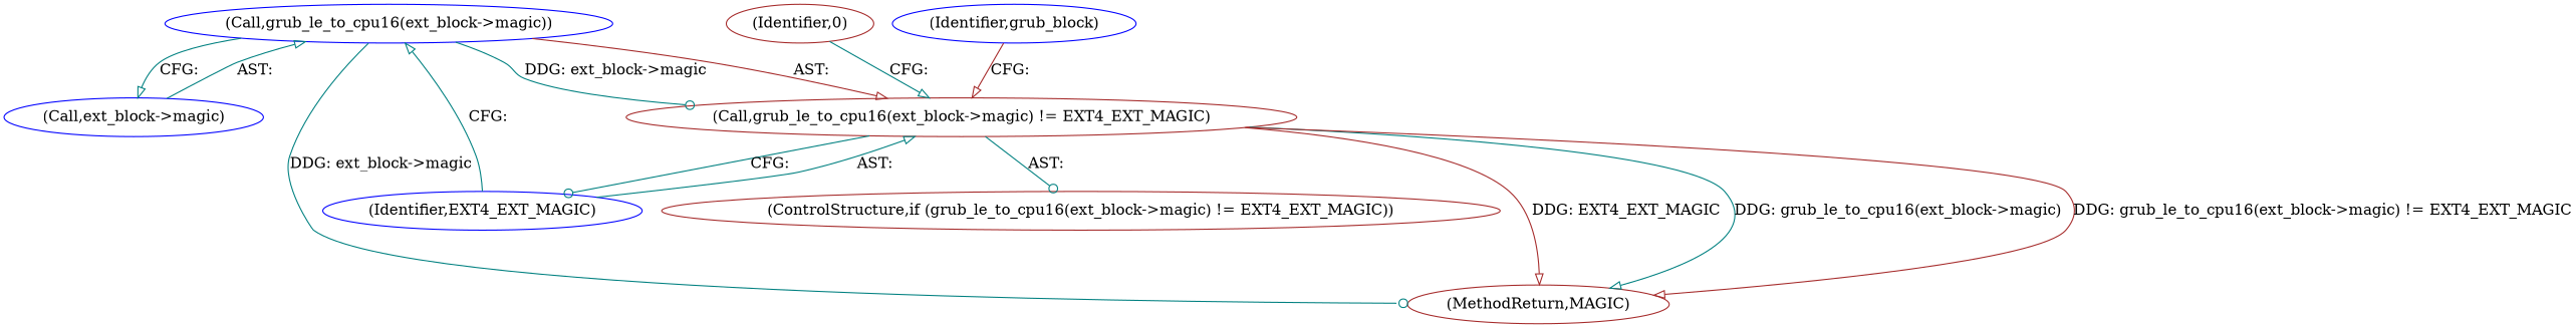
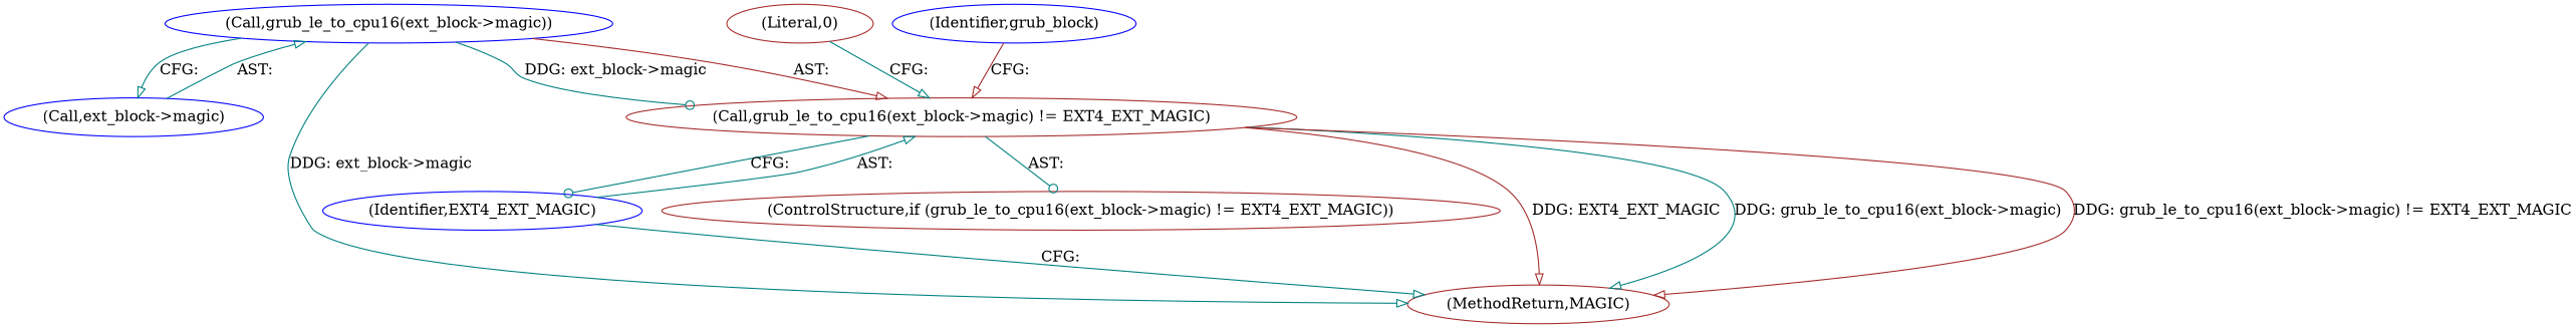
  digraph {
    node [color=blue]
    edge [arrowhead=onormal color=teal]
    n1 [label="(Call,grub_le_to_cpu16(ext_block->magic))"]
    n2 [color=brown label="(Call,grub_le_to_cpu16(ext_block->magic) != EXT4_EXT_MAGIC)"]
    n3 [label="(Call,ext_block->magic)"]
    n4 [color=brown label="(MethodReturn,MAGIC)"]
    n5 [color=brown label="(ControlStructure,if (grub_le_to_cpu16(ext_block->magic) != EXT4_EXT_MAGIC))"]
    n6 [label="(Identifier,EXT4_EXT_MAGIC)"]
-   n7 [color=brown label="(Identifier,0)"]
+   n7 [color=brown label="(Literal,0)"]
    n8 [label="(Identifier,grub_block)"]
    n1 -> n2 [color=brown label="AST: "]
    n1 -> n2 [arrowhead=odot label="DDG: ext_block->magic"]
    n1 -> n3 [label="CFG: "]
-   n1 -> n4 [arrowhead=odot label="DDG: ext_block->magic"]
+   n1 -> n4 [label="DDG: ext_block->magic"]
    n2 -> n4 [color=brown label="DDG: EXT4_EXT_MAGIC"]
    n2 -> n4 [label="DDG: grub_le_to_cpu16(ext_block->magic)"]
    n2 -> n4 [color=brown label="DDG: grub_le_to_cpu16(ext_block->magic) != EXT4_EXT_MAGIC"]
    n2 -> n5 [arrowhead=odot label="AST: "]
    n2 -> n6 [arrowhead=odot label="CFG: "]
    n3 -> n1 [label="AST: "]
-   n6 -> n1 [label="CFG: "]
+   n6 -> n4 [label="CFG: "]
    n6 -> n2 [label="AST: "]
    n7 -> n2 [label="CFG: "]
    n8 -> n2 [color=brown label="CFG: "]
  }
